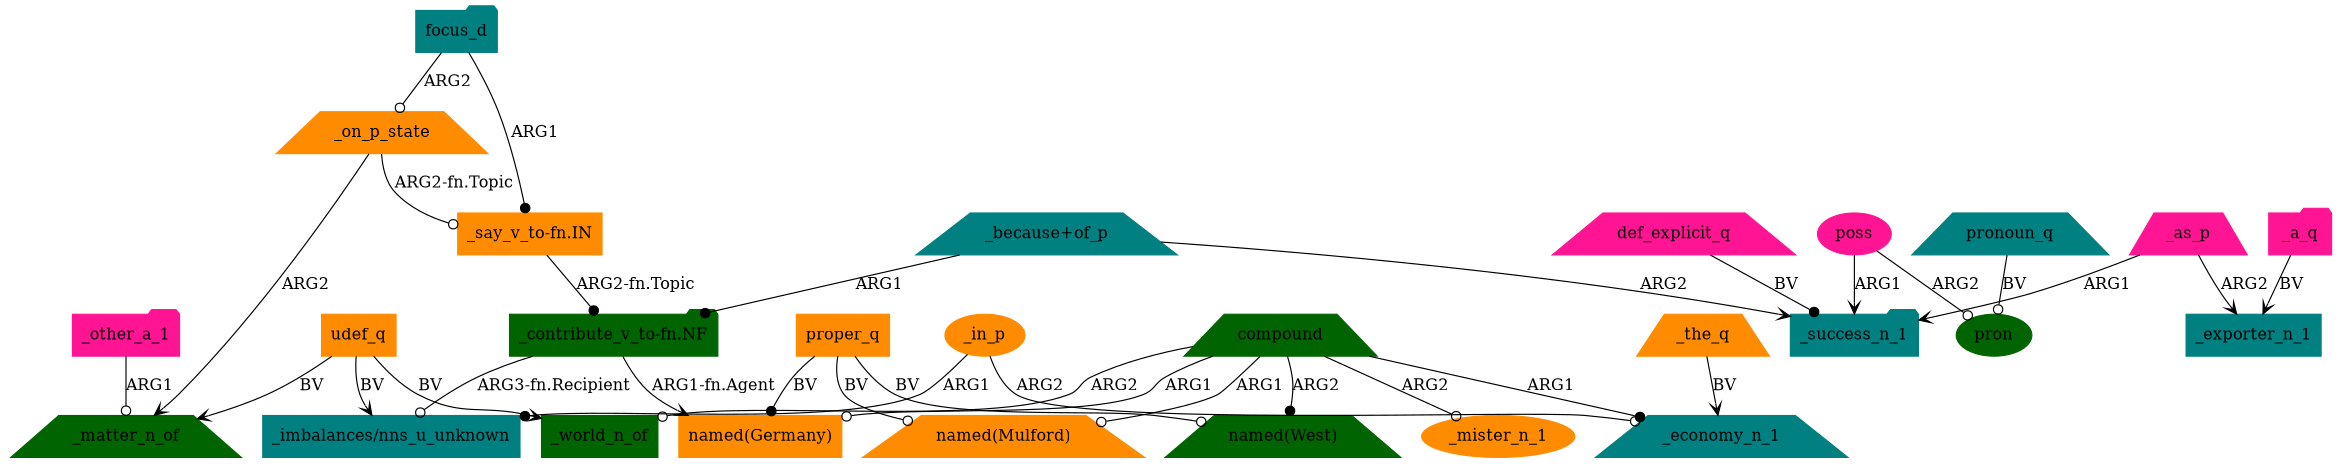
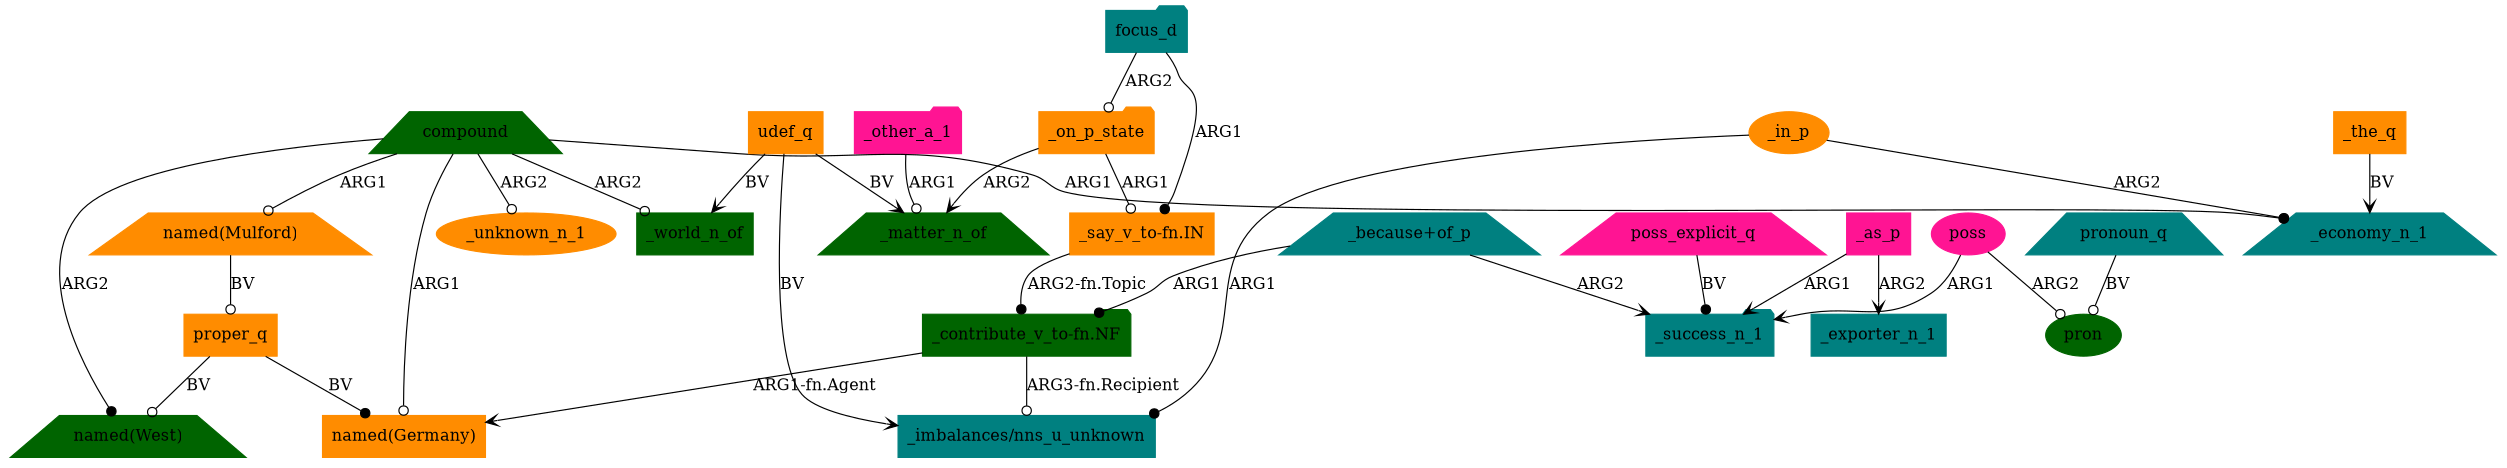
  digraph {
    node [color=darkorange shape=trapezium style=filled]
    edge [arrowhead=odot]
    _other_a_1 [color=deeppink shape=folder]
    _matter_n_of [color=darkgreen]
    compound [color=darkgreen]
    "named(West)" [color=darkgreen]
    "named(Germany)" [shape=box]
    _world_n_of [color=darkgreen shape=box]
-   _mister_n_1 [shape=ellipse]
+   _mister_n_1 [shape=ellipse label=_unknown_n_1]
    _economy_n_1 [color=teal]
    "named(Mulford)"
    "_because+of_p" [color=teal]
    "_contribute_v_to-fn.NF" [color=darkgreen shape=folder]
    _success_n_1 [color=teal shape=folder]
    "_imbalances/nns_u_unknown" [color=teal shape=box]
    proper_q [shape=box]
    poss [color=deeppink shape=ellipse]
    pron [color=darkgreen shape=ellipse]
-   _on_p_state
+   _on_p_state [shape=folder]
    "_say_v_to-fn.IN" [shape=box]
    focus_d [color=teal shape=folder]
    udef_q [shape=box]
    _in_p [shape=ellipse]
-   _the_q
+   _the_q [shape=box]
    pronoun_q [color=teal]
-   _a_q [color=deeppink shape=folder]
    _exporter_n_1 [color=teal shape=box]
-   _as_p [color=deeppink]
-   def_explicit_q [color=deeppink]
+   _as_p [color=deeppink shape=box]
+   def_explicit_q [color=deeppink label=poss_explicit_q]
    _other_a_1 -> _matter_n_of [label=ARG1]
    compound -> "named(West)" [arrowhead=dot label=ARG2]
    compound -> "named(Germany)" [label=ARG1]
    compound -> _world_n_of [label=ARG2]
    compound -> _mister_n_1 [label=ARG2]
    compound -> _economy_n_1 [arrowhead=dot label=ARG1]
    compound -> "named(Mulford)" [label=ARG1]
    "_because+of_p" -> "_contribute_v_to-fn.NF" [arrowhead=dot label=ARG1]
    "_because+of_p" -> _success_n_1 [arrowhead=vee label=ARG2]
    "_contribute_v_to-fn.NF" -> "named(Germany)" [arrowhead=vee label="ARG1-fn.Agent"]
    "_contribute_v_to-fn.NF" -> "_imbalances/nns_u_unknown" [label="ARG3-fn.Recipient"]
    proper_q -> "named(West)" [label=BV]
    proper_q -> "named(Germany)" [arrowhead=dot label=BV]
-   proper_q -> "named(Mulford)" [label=BV]
+   "named(Mulford)" -> proper_q [label=BV]
    poss -> _success_n_1 [arrowhead=vee label=ARG1]
    poss -> pron [label=ARG2]
    _on_p_state -> _matter_n_of [arrowhead=vee label=ARG2]
-   _on_p_state -> "_say_v_to-fn.IN" [label="ARG2-fn.Topic"]
+   _on_p_state -> "_say_v_to-fn.IN" [label=ARG1]
    "_say_v_to-fn.IN" -> "_contribute_v_to-fn.NF" [arrowhead=dot label="ARG2-fn.Topic"]
    focus_d -> _on_p_state [label=ARG2]
    focus_d -> "_say_v_to-fn.IN" [arrowhead=dot label=ARG1]
    udef_q -> _matter_n_of [arrowhead=vee label=BV]
    udef_q -> _world_n_of [arrowhead=vee label=BV]
    udef_q -> "_imbalances/nns_u_unknown" [arrowhead=vee label=BV]
    _in_p -> _economy_n_1 [label=ARG2]
    _in_p -> "_imbalances/nns_u_unknown" [arrowhead=dot label=ARG1]
    _the_q -> _economy_n_1 [arrowhead=vee label=BV]
    pronoun_q -> pron [label=BV]
-   _a_q -> _exporter_n_1 [arrowhead=vee label=BV]
    _as_p -> _success_n_1 [arrowhead=vee label=ARG1]
    _as_p -> _exporter_n_1 [arrowhead=vee label=ARG2]
    def_explicit_q -> _success_n_1 [arrowhead=dot label=BV]
  }
